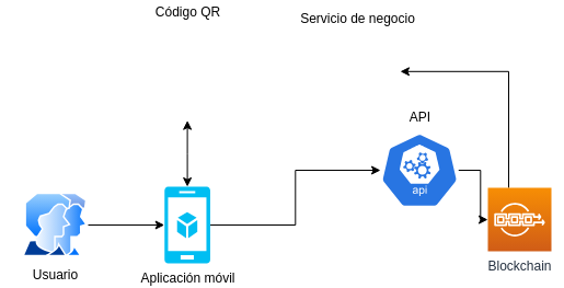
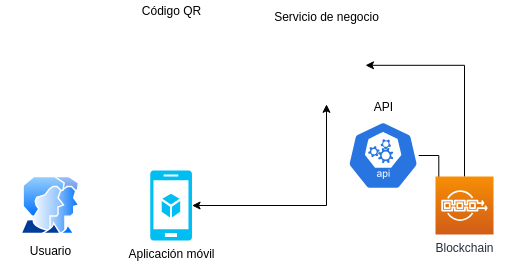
  <mxCell id="0" />
  <mxCell id="1" parent="0" />
- <mxCell id="2" style="edgeStyle=orthogonalEdgeStyle;rounded=0;orthogonalLoop=1;jettySize=auto;html=1;entryX=0.5;entryY=1;entryDx=0;entryDy=0;startArrow=classic;startFill=1;" edge="1" parent="1" source="4" target="9"><mxGeometry relative="1" as="geometry" /></mxCell>
- <mxCell id="3" style="edgeStyle=orthogonalEdgeStyle;rounded=0;orthogonalLoop=1;jettySize=auto;html=1;" edge="1" parent="1" source="4" target="6"><mxGeometry relative="1" as="geometry" /></mxCell>
+ <mxCell id="2" style="edgeStyle=orthogonalEdgeStyle;rounded=0;orthogonalLoop=1;jettySize=auto;html=1;startArrow=classic;startFill=1;" edge="1" parent="1" source="4" target="10"><mxGeometry relative="1" as="geometry" /></mxCell>
  <mxCell id="4" value="Aplicación móvil" style="verticalLabelPosition=bottom;html=1;verticalAlign=top;align=center;strokeColor=none;fillColor=#00BEF2;shape=mxgraph.azure.mobile_services;pointerEvents=1;" vertex="1" parent="1"><mxGeometry x="149.68" y="170" width="41.88" height="70" as="geometry" /></mxCell>
  <mxCell id="5" style="edgeStyle=orthogonalEdgeStyle;rounded=0;orthogonalLoop=1;jettySize=auto;html=1;entryX=0;entryY=0.5;entryDx=0;entryDy=0;entryPerimeter=0;" edge="1" parent="1" source="6" target="8"><mxGeometry relative="1" as="geometry" /></mxCell>
  <mxCell id="6" value="API" style="html=1;dashed=0;whitespace=wrap;fillColor=#2875E2;strokeColor=#ffffff;points=[[0.005,0.63,0],[0.1,0.2,0],[0.9,0.2,0],[0.5,0,0],[0.995,0.63,0],[0.72,0.99,0],[0.5,1,0],[0.28,0.99,0]];shape=mxgraph.kubernetes.icon;prIcon=api;labelPosition=center;verticalLabelPosition=top;align=center;verticalAlign=bottom;" vertex="1" parent="1"><mxGeometry x="347" y="116" width="71.25" height="78" as="geometry" /></mxCell>
  <mxCell id="7" style="edgeStyle=orthogonalEdgeStyle;rounded=0;orthogonalLoop=1;jettySize=auto;html=1;entryX=1;entryY=0.5;entryDx=0;entryDy=0;" edge="1" parent="1" source="8" target="10"><mxGeometry relative="1" as="geometry"><Array as="points"><mxPoint x="464" y="65" /></Array></mxGeometry></mxCell>
- <mxCell id="8" value="Blockchain" style="points=[[0,0,0],[0.25,0,0],[0.5,0,0],[0.75,0,0],[1,0,0],[0,1,0],[0.25,1,0],[0.5,1,0],[0.75,1,0],[1,1,0],[0,0.25,0],[0,0.5,0],[0,0.75,0],[1,0.25,0],[1,0.5,0],[1,0.75,0]];outlineConnect=0;fontColor=#232F3E;gradientColor=#F78E04;gradientDirection=north;fillColor=#D05C17;strokeColor=#ffffff;dashed=0;verticalLabelPosition=bottom;verticalAlign=top;align=center;html=1;fontSize=12;fontStyle=0;aspect=fixed;shape=mxgraph.aws4.resourceIcon;resIcon=mxgraph.aws4.managed_blockchain;" vertex="1" parent="1"><mxGeometry x="445" y="171.1" width="58" height="58" as="geometry" /></mxCell>
+ <mxCell id="8" value="Blockchain" style="points=[[0,0,0],[0.25,0,0],[0.5,0,0],[0.75,0,0],[1,0,0],[0,1,0],[0.25,1,0],[0.5,1,0],[0.75,1,0],[1,1,0],[0,0.25,0],[0,0.5,0],[0,0.75,0],[1,0.25,0],[1,0.5,0],[1,0.75,0]];outlineConnect=0;fontColor=#232F3E;gradientColor=#F78E04;gradientDirection=north;fillColor=#D05C17;strokeColor=#ffffff;dashed=0;verticalLabelPosition=bottom;verticalAlign=top;align=center;html=1;fontSize=12;fontStyle=0;aspect=fixed;shape=mxgraph.aws4.resourceIcon;resIcon=mxgraph.aws4.managed_blockchain;" vertex="1" parent="1"><mxGeometry x="435" y="176.1" width="58" height="58" as="geometry" /></mxCell>
  <mxCell id="9" value="Código QR" style="shape=image;html=1;verticalAlign=bottom;verticalLabelPosition=top;labelBackgroundColor=#ffffff;imageAspect=0;aspect=fixed;image=https://cdn1.iconfinder.com/data/icons/ios-11-glyphs/30/qr_code-128.png;labelPosition=center;align=center;" vertex="1" parent="1"><mxGeometry x="125.81" y="20" width="89.62" height="89.62" as="geometry" /></mxCell>
  <mxCell id="10" value="Servicio de negocio" style="shape=image;html=1;verticalAlign=bottom;verticalLabelPosition=top;labelBackgroundColor=#ffffff;imageAspect=0;aspect=fixed;image=https://cdn3.iconfinder.com/data/icons/digital-marketing-filled-outline-3/64/dashboard-128.png;labelPosition=center;align=center;" vertex="1" parent="1"><mxGeometry x="287" y="25.81" width="78" height="78" as="geometry" /></mxCell>
- <mxCell id="11" style="edgeStyle=orthogonalEdgeStyle;rounded=0;orthogonalLoop=1;jettySize=auto;html=1;entryX=0;entryY=0.5;entryDx=0;entryDy=0;entryPerimeter=0;" edge="1" parent="1" source="12" target="4"><mxGeometry relative="1" as="geometry" /></mxCell>
  <mxCell id="12" value="Usuario" style="aspect=fixed;perimeter=ellipsePerimeter;html=1;align=center;shadow=0;dashed=0;spacingTop=3;image;image=img/lib/active_directory/user_accounts.svg;" vertex="1" parent="1"><mxGeometry x="20" y="175.9" width="60" height="58.2" as="geometry" /></mxCell>
